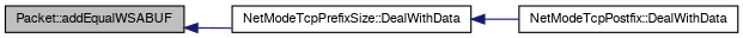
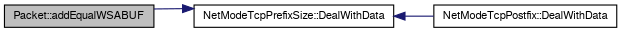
  digraph {
    rankdir=LR
    node [color=black fillcolor=white fontname=FreeSans fontsize=10 shape=record style=filled]
    edge [color=midnightblue dir=back fontname=FreeSans fontsize=10 labelfontname=FreeSans labelfontsize=10 style=solid]
    n1 [fillcolor=grey75 fontcolor=black height=0.2 label="Packet::addEqualWSABUF" width=0.4]
    n2 [height=0.2 label="NetModeTcpPrefixSize::DealWithData" width=0.4]
    n3 [height=0.2 label="NetModeTcpPostfix::DealWithData" width=0.4]
-   n1 -> n2
+   n2 -> n1
    n2 -> n3
  }
